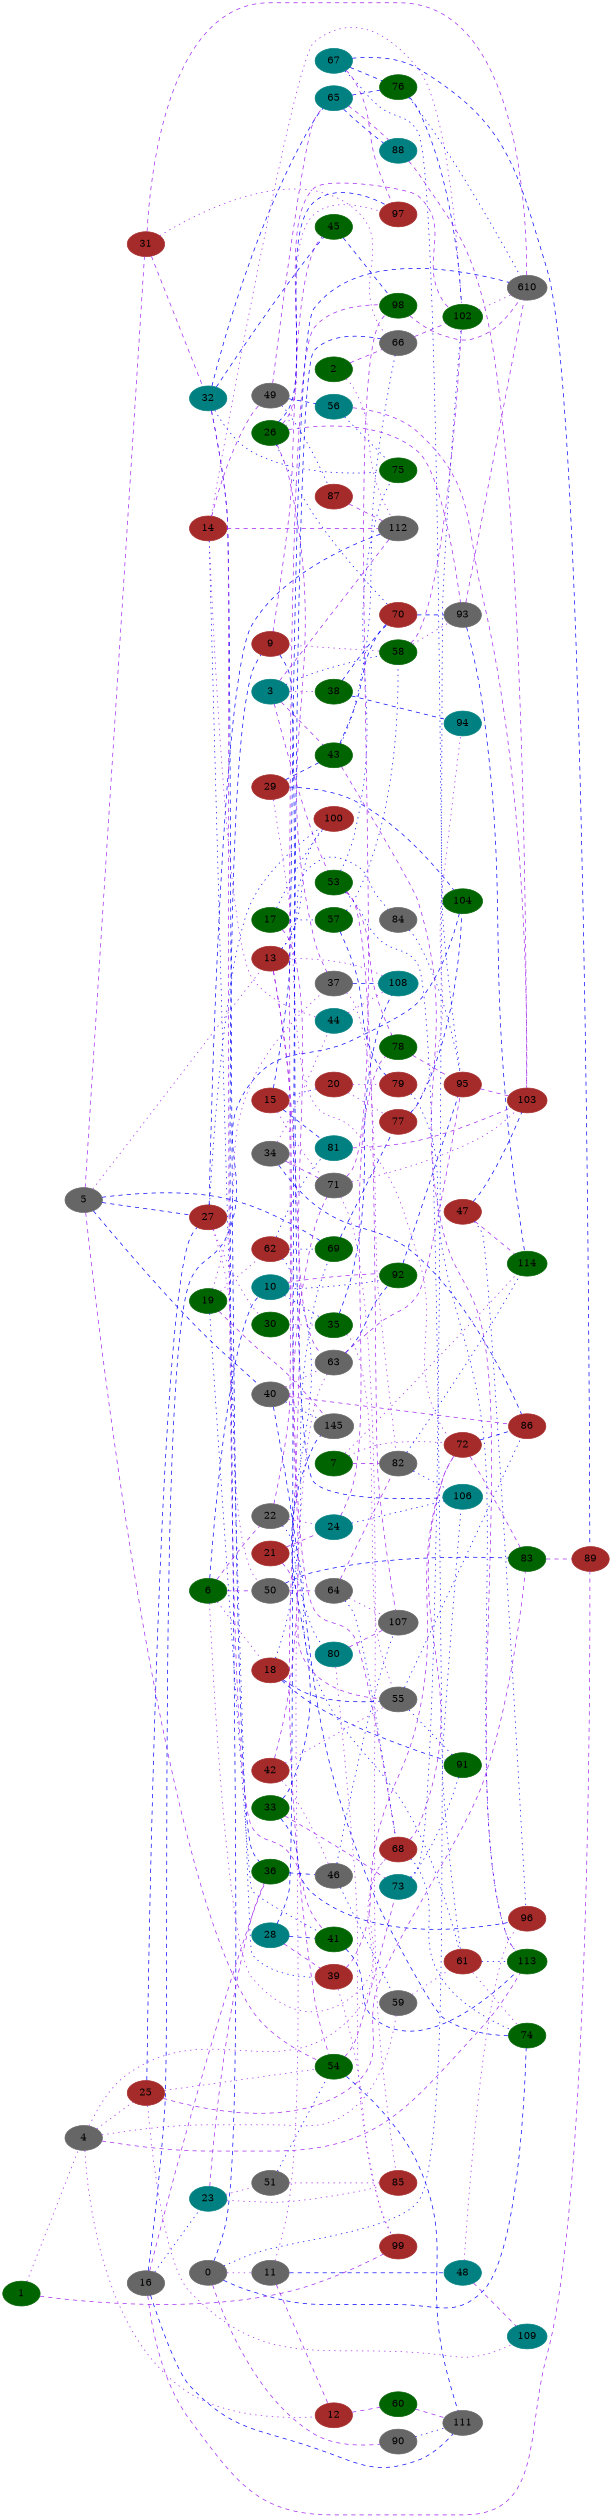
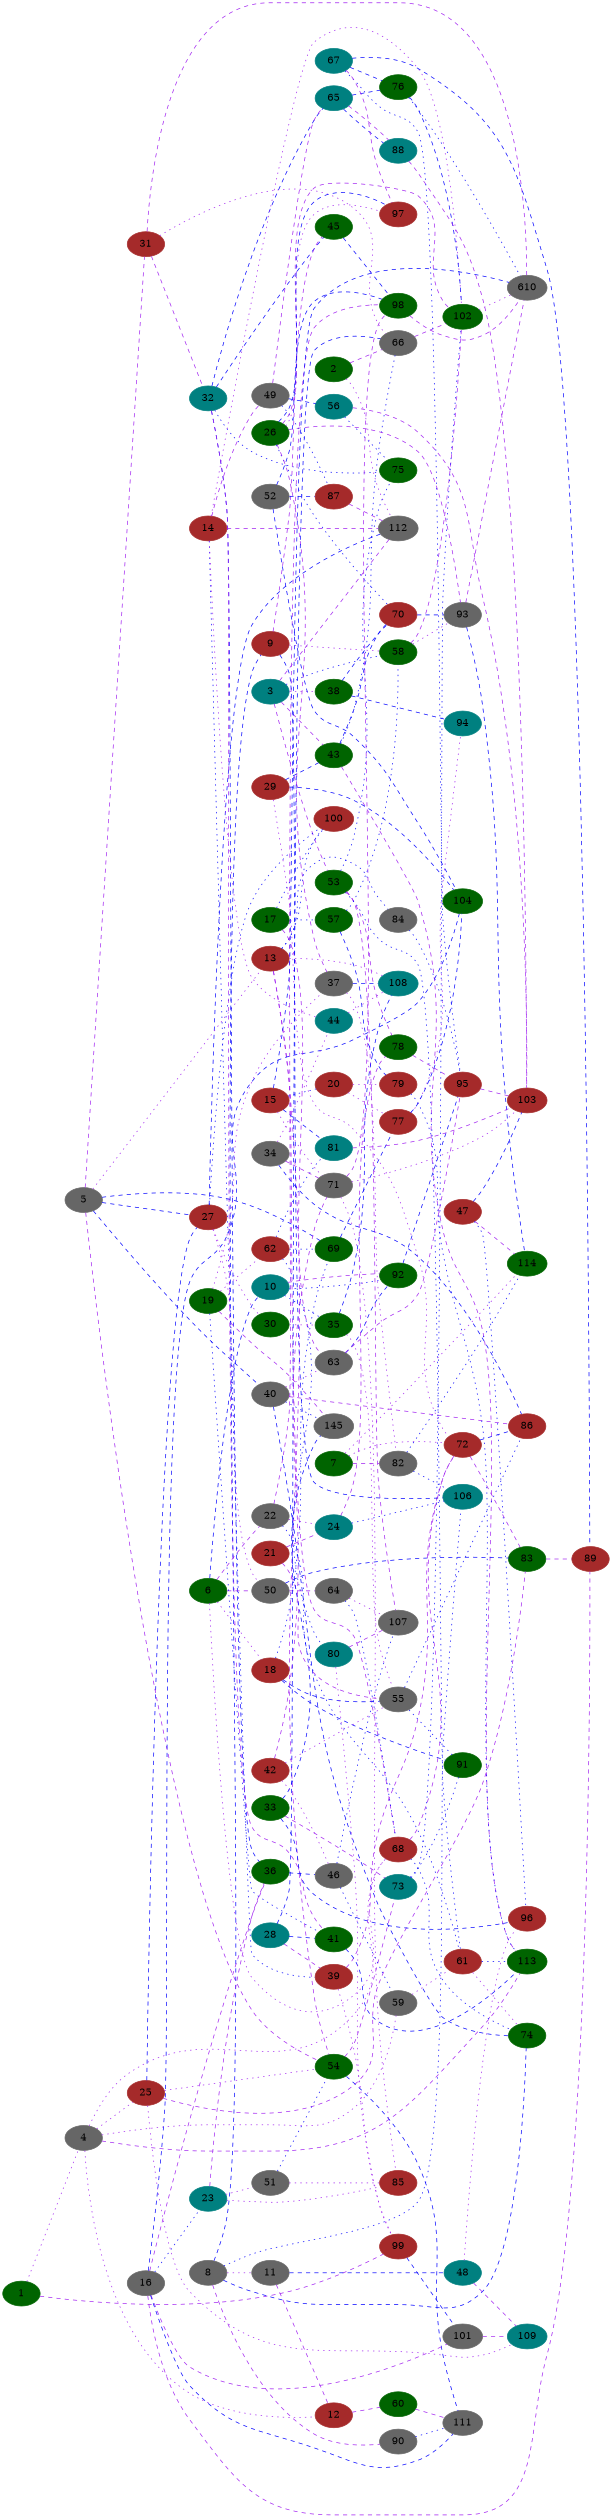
  graph {
    rankdir=LR
    node [color=darkgreen style=filled]
    edge [color=purple style=dashed]
    4 [color=gray40]
    1
    99 [color=brown]
    12 [color=brown]
    25 [color=brown]
    59 [color=gray40]
    68 [color=brown]
    113
+   101 [color=gray40]
    66 [color=gray40]
    2
    112 [color=gray40]
    102
    3 [color=teal]
    38
    43
    53
    58
    70 [color=brown]
    94 [color=teal]
    61 [color=brown]
    78
    75
    107 [color=gray40]
    93 [color=gray40]
    60
    27 [color=brown]
    54
    83
    109 [color=teal]
    72 [color=brown]
    74
    5 [color=gray40]
    13 [color=brown]
    31 [color=brown]
    40 [color=gray40]
    69
    84 [color=gray40]
    100 [color=brown]
    108 [color=teal]
    50 [color=gray40]
    30
    n43 [color=gray40 label=610]
    32 [color=teal]
    63 [color=gray40]
    n46 [color=gray40 label=145]
    86 [color=brown]
    111 [color=gray40]
    73 [color=teal]
    77 [color=brown]
    6
    10 [color=teal]
    18 [color=brown]
    22 [color=gray40]
    35
    92
    55 [color=gray40]
    91
    24 [color=teal]
    98
    64 [color=gray40]
    7
    82 [color=gray40]
    114
    106 [color=teal]
-   8 [color=gray40 label=0]
+   8 [color=gray40]
    9 [color=brown]
    11 [color=gray40]
    90 [color=gray40]
    45
    48 [color=teal]
    95 [color=brown]
    96 [color=brown]
    14 [color=brown]
    39 [color=brown]
    44 [color=teal]
    49 [color=gray40]
    65 [color=teal]
    56 [color=teal]
    87 [color=brown]
    15 [color=brown]
    20 [color=brown]
    71 [color=gray40]
    81 [color=teal]
    79 [color=brown]
    85 [color=brown]
    103 [color=brown]
    16 [color=gray40]
    23 [color=teal]
    36
    89 [color=brown]
    104
    51 [color=gray40]
    46 [color=gray40]
    17
    57
    37 [color=gray40]
    19
    41
    62 [color=brown]
    80 [color=teal]
    21 [color=brown]
    26
    97 [color=brown]
    28 [color=teal]
    29 [color=brown]
    76
    88 [color=teal]
    33
    34 [color=gray40]
    42 [color=brown]
    47 [color=brown]
+   52 [color=gray40]
    67 [color=teal]
    4 -- 12 [style=dotted]
    4 -- 25 [style=dotted]
    4 -- 59 [style=dotted]
    4 -- 68 [style=dotted]
    4 -- 113
    1 -- 4 [style=dotted]
    1 -- 99
+   99 -- 101 [color=blue]
    12 -- 60
    25 -- 27 [color=blue]
    25 -- 54 [style=dotted]
    25 -- 83
    25 -- 109 [style=dotted]
    59 -- 61 [style=dotted]
    68 -- 72
    68 -- 74 [color=blue style=dotted]
+   101 -- 109
    66 -- 102
    2 -- 66
    2 -- 112 [style=dotted]
    102 -- n43 [style=dotted]
    3 -- 112
    3 -- 38 [style=dotted]
    3 -- 43
    3 -- 53
    3 -- 58 [color=blue style=dotted]
    38 -- 70 [color=blue]
    38 -- 94 [color=blue]
    43 -- 113
    43 -- 66 [color=blue style=dotted]
    43 -- 70 [color=blue]
    53 -- 61 [color=blue style=dotted]
    53 -- 78
    53 -- 75 [color=blue style=dotted]
    53 -- 107
    58 -- 102
    58 -- 93 [style=dotted]
    70 -- 93 [color=blue]
    61 -- 113 [color=blue style=dotted]
    61 -- 74 [style=dotted]
    78 -- 95
    93 -- n43
    93 -- 114 [color=blue]
    60 -- 111
    27 -- 112 [color=blue]
    27 -- 100 [color=blue style=dotted]
    27 -- 50 [style=dotted]
    27 -- 30 [style=dotted]
    54 -- 111 [color=blue]
    54 -- 73
    83 -- 89
    72 -- 83
    72 -- 86 [color=blue]
    5 -- 27 [color=blue]
    5 -- 54
    5 -- 13 [style=dotted]
    5 -- 31
    5 -- 40 [color=blue]
    5 -- 69 [color=blue]
    13 -- 68
    13 -- 54
    13 -- 84 [color=blue style=dotted]
    13 -- 100 [color=blue style=dotted]
    13 -- 108 [style=dotted]
    31 -- 66 [style=dotted]
    31 -- n43
    31 -- 32
    40 -- 74 [color=blue]
    40 -- 63 [style=dotted]
    40 -- n46 [color=blue style=dotted]
    40 -- 86
    69 -- 77 [color=blue]
    84 -- 95 [color=blue style=dotted]
    50 -- 83 [color=blue]
    50 -- 64
    30 -- 35 [style=dotted]
    32 -- 75 [color=blue style=dotted]
    32 -- 45 [color=blue]
    32 -- 65 [color=blue]
    32 -- 36 [color=blue]
    32 -- 41
    63 -- 92 [color=blue]
    63 -- 95
    73 -- 102 [color=blue style=dotted]
    73 -- 91 [color=blue style=dotted]
    77 -- 94 [style=dotted]
    77 -- 104 [color=blue]
    6 -- 68 [style=dotted]
    6 -- 50
    6 -- 10 [color=blue]
    6 -- 18 [style=dotted]
    6 -- 22
    10 -- 35 [color=blue style=dotted]
    10 -- 92 [color=blue style=dotted]
    10 -- 92
    18 -- 69 [color=blue style=dotted]
    18 -- 55 [color=blue]
    18 -- 91 [color=blue]
    22 -- 61 [color=blue style=dotted]
    22 -- 24 [style=dotted]
    22 -- 98
    35 -- 108 [color=blue]
    35 -- 55 [style=dotted]
    92 -- 95 [color=blue]
    55 -- 86 [color=blue style=dotted]
    55 -- 91 [color=blue style=dotted]
    24 -- 78
    24 -- 106 [color=blue style=dotted]
    98 -- n43
    64 -- 68 [color=blue style=dotted]
    64 -- 107 [style=dotted]
-   64 -- 82
    7 -- 72 [style=dotted]
    7 -- 82
    7 -- 114 [style=dotted]
    82 -- 114 [color=blue style=dotted]
    82 -- 106 [color=blue style=dotted]
    8 -- 74 [color=blue]
    8 -- 106 [color=blue style=dotted]
    8 -- 9 [color=blue]
    8 -- 11 [style=dotted]
    8 -- 90
    9 -- 58 [style=dotted]
    9 -- 106 [color=blue]
    9 -- 45
    11 -- 12
-   11 -- 63 [style=dotted]
    11 -- 48 [color=blue]
    90 -- 111 [color=blue style=dotted]
    45 -- 98 [color=blue]
    48 -- 109
    48 -- 96 [style=dotted]
    95 -- 103
    14 -- 112
    14 -- 102 [style=dotted]
    14 -- 39 [color=blue style=dotted]
    14 -- 44 [style=dotted]
    14 -- 49
    39 -- 99 [style=dotted]
    39 -- 72
    44 -- 108 [style=dotted]
    49 -- 65
    49 -- 56 [color=blue]
    49 -- 87 [color=blue style=dotted]
    65 -- 76 [color=blue]
    65 -- 88 [color=blue]
    65 -- 88
    56 -- 75 [color=blue style=dotted]
    56 -- 103
    87 -- 112
    15 -- n43 [color=blue]
    15 -- 20 [color=blue style=dotted]
    15 -- 71 [style=dotted]
    15 -- 81 [color=blue]
    20 -- 77 [style=dotted]
    20 -- 79 [style=dotted]
    71 -- 98
    71 -- 85 [style=dotted]
    71 -- 103 [style=dotted]
    81 -- 103
    79 -- 113 [color=blue style=dotted]
+   16 -- 101
    16 -- 111 [color=blue]
    16 -- 23 [color=blue style=dotted]
    16 -- 36
    16 -- 89
    16 -- 104 [color=blue]
    23 -- 85 [style=dotted]
    23 -- 36
    23 -- 51 [style=dotted]
    36 -- 46 [color=blue]
    51 -- 54 [color=blue style=dotted]
    51 -- 85 [style=dotted]
    46 -- 59 [color=blue style=dotted]
    46 -- 107 [color=blue style=dotted]
    17 -- 100 [color=blue style=dotted]
    17 -- 63
    17 -- 57 [color=blue style=dotted]
    57 -- 58 [color=blue style=dotted]
    57 -- 79 [color=blue]
    37 -- 108 [color=blue]
    37 -- 82 [style=dotted]
    19 -- n46
    19 -- 37 [style=dotted]
    19 -- 41 [color=blue style=dotted]
    19 -- 62 [style=dotted]
    41 -- 113 [color=blue]
    62 -- 69 [color=blue style=dotted]
    62 -- 81 [color=blue style=dotted]
    62 -- 80 [color=blue style=dotted]
    80 -- 99 [style=dotted]
    80 -- 107
    21 -- 55
    21 -- 24
    26 -- 102
    26 -- 70 [color=blue style=dotted]
    26 -- 93
    26 -- 37
    26 -- 97 [style=dotted]
    26 -- 97 [color=blue]
    28 -- 66 [color=blue]
    28 -- 39
    28 -- 41 [color=blue]
    29 -- 43 [color=blue]
    29 -- 72 [style=dotted]
    29 -- 104 [color=blue]
    76 -- 102 [color=blue]
    76 -- n43 [color=blue style=dotted]
    88 -- 103
    33 -- n46 [color=blue]
    33 -- 73
    33 -- 96 [color=blue]
    34 -- 86 [color=blue]
    34 -- 44 [style=dotted]
    34 -- 71
    42 -- 55 [style=dotted]
    42 -- 71
    42 -- 46 [style=dotted]
    47 -- 114
    47 -- 96 [color=blue style=dotted]
    47 -- 103 [color=blue]
+   52 -- 98 [color=blue]
+   52 -- 87 [color=blue]
+   52 -- 104 [color=blue]
    67 -- 95 [color=blue style=dotted]
    67 -- 89 [color=blue]
    67 -- 97
    67 -- 76 [color=blue]
  }
